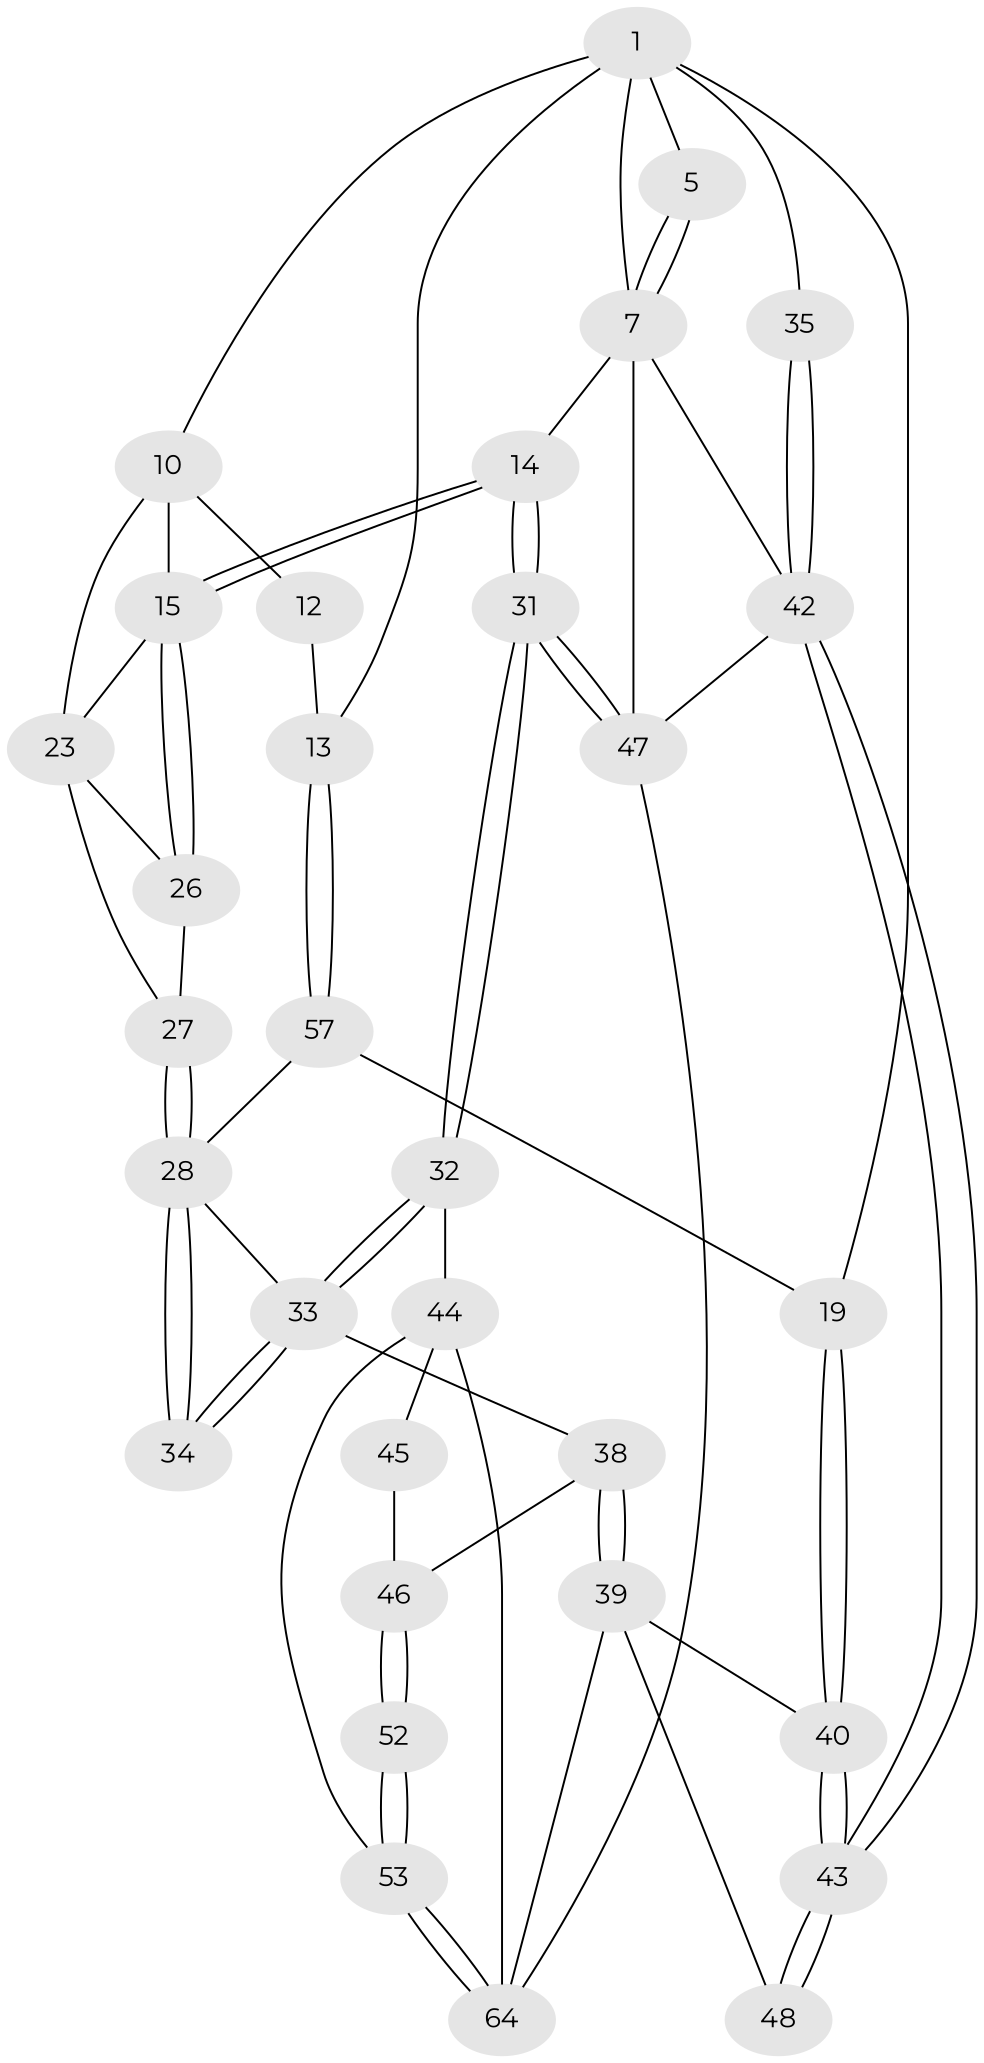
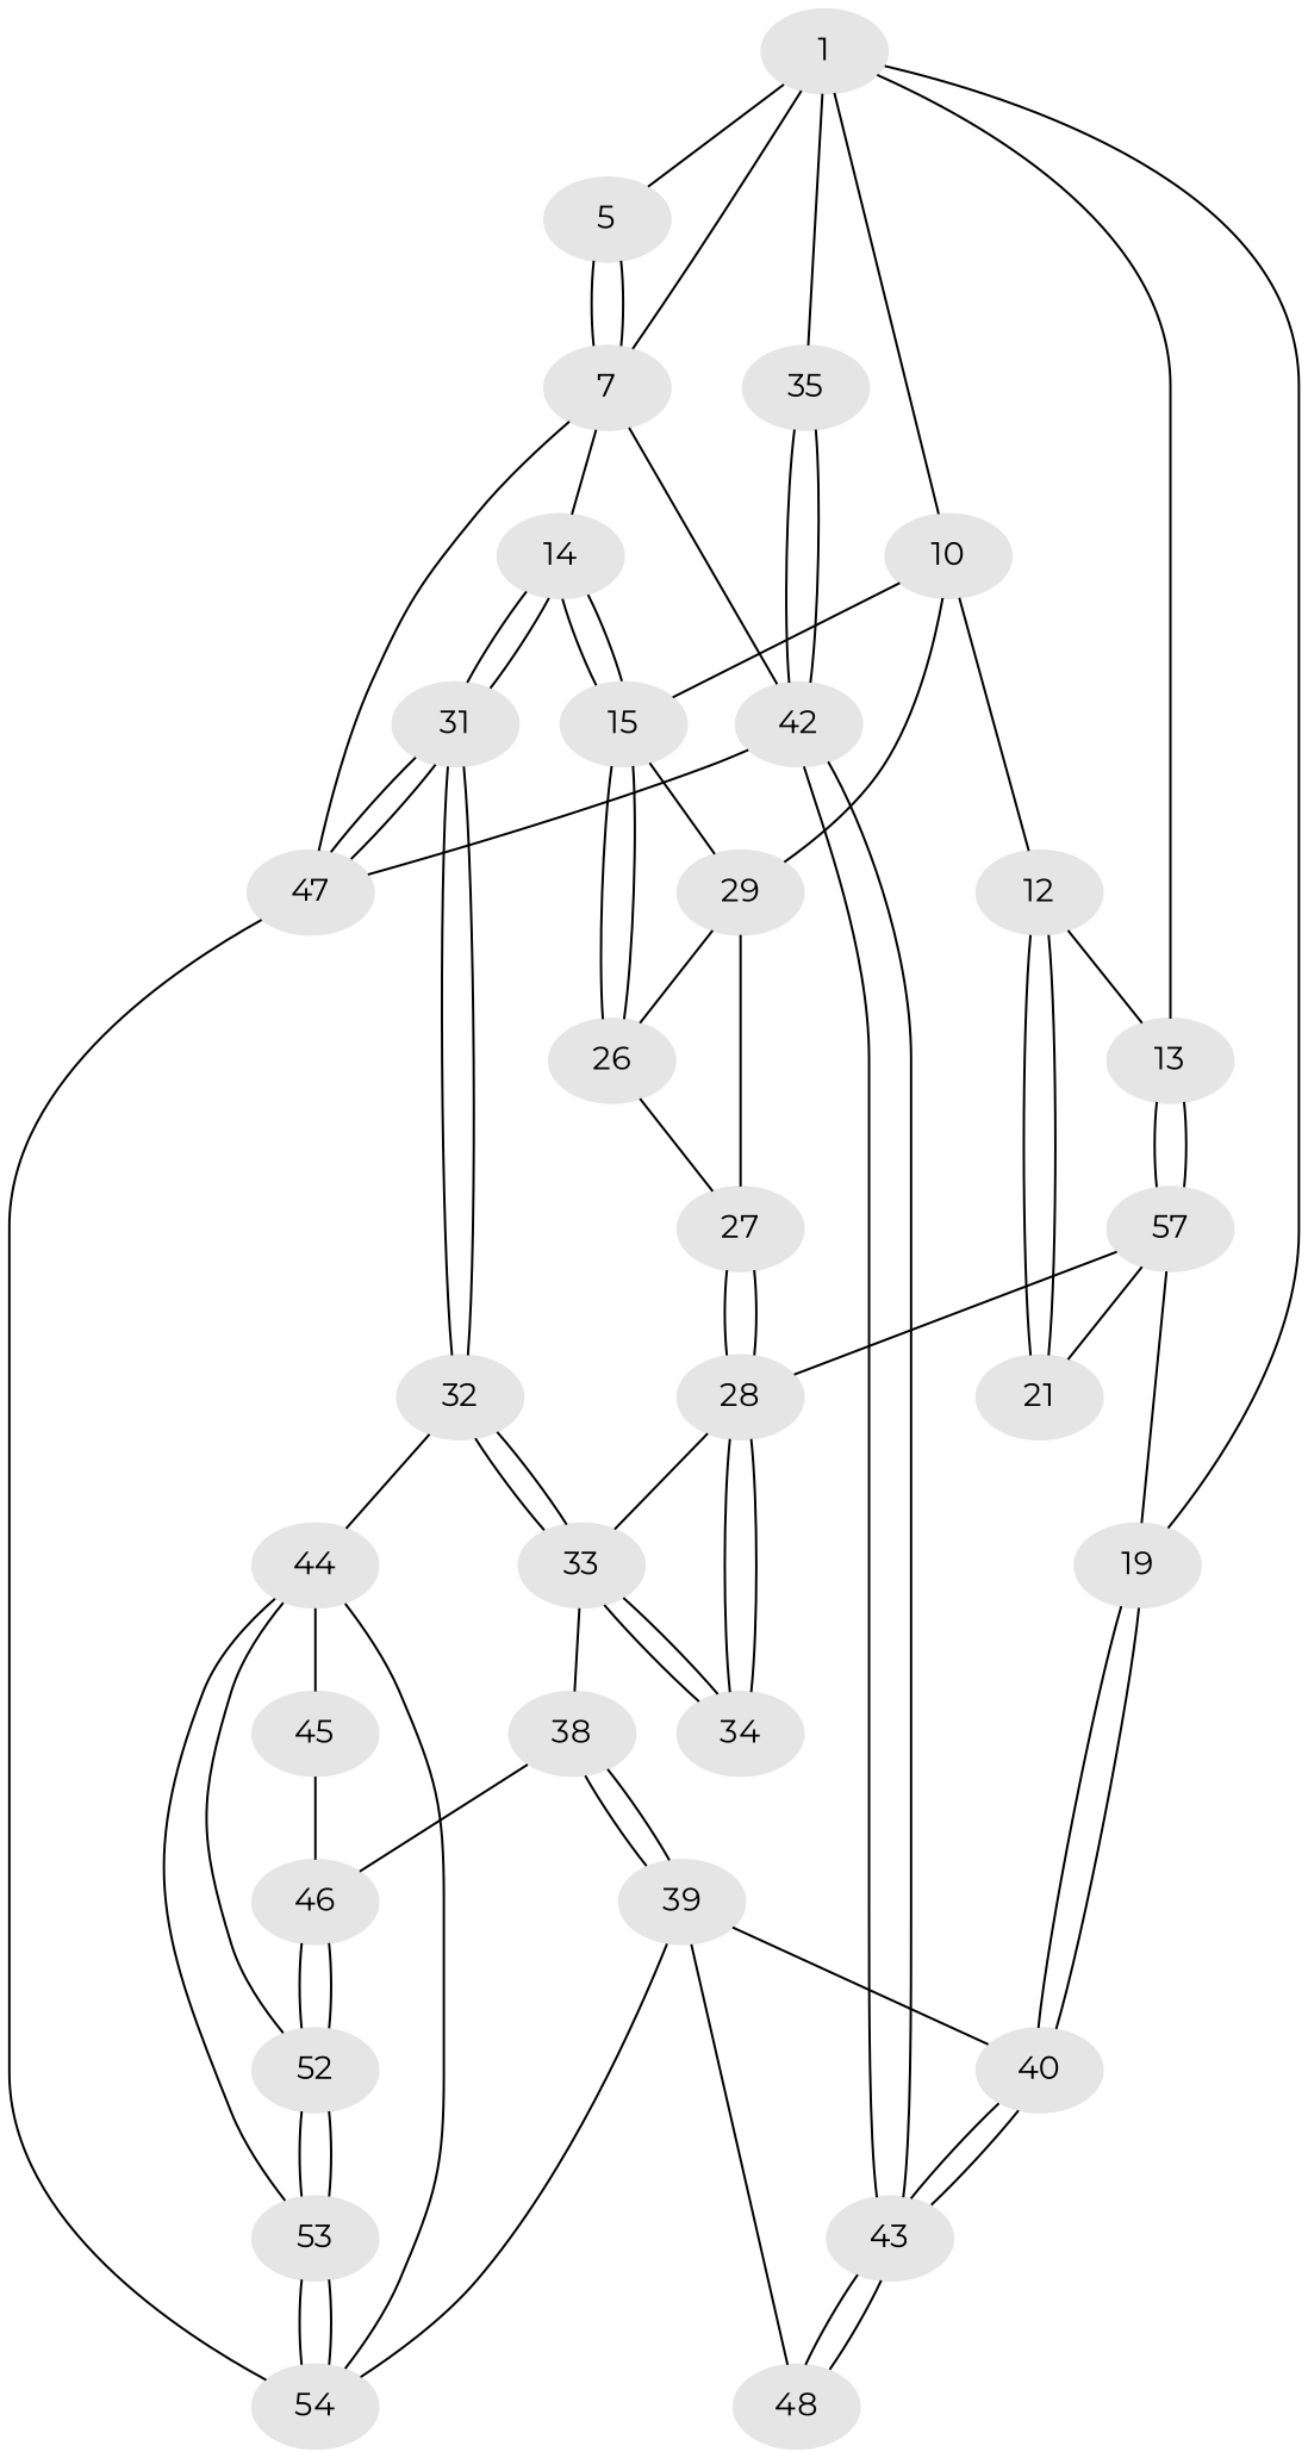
  graph {
    fontname=Montserrat
    node [color=gray90 fontname=Montserrat style=filled]
    edge [fontname=Montserrat]
    1 [super="+6+2"]
    5
    7 [super="+9"]
    10 [super="+16+11"]
    13
    19
    35
    14
    42
    47
    12
    15
-   23 [super="+25+24"]
+   23 [super="+25+24" label=29]
    n14 [label=57 super="+18+22"]
    n15 [label=40]
    31
    43
-   54 [super="+56" label=64]
+   54 [super="+56"]
+   21
    26
    27
    28 [super="+29"]
    32
    33 [super="+37"]
    34
    38
    44 [super="+49"]
    45
    52
    53
    39 [super="+40+55"]
    46
    48
    1 -- 5
    1 -- 7 [weight=2]
    1 -- 10
    1 -- 13
    1 -- 19
    1 -- 35 [weight=2]
    5 -- 7
    5 -- 7
    7 -- 14
    7 -- 42
    7 -- 47
    10 -- 12
    10 -- 15
    10 -- 23 [weight=2]
    13 -- n14
    13 -- n14
    19 -- n15
    19 -- n15
    35 -- 42
    35 -- 42
    14 -- 15
    14 -- 15
    14 -- 31
    14 -- 31
    42 -- 47
    42 -- 43
    42 -- 43
    47 -- 54
    12 -- 13
+   12 -- 21
+   12 -- 21
    15 -- 23
    15 -- 26
    15 -- 26
    23 -- 26
    23 -- 27
    n14 -- 19
+   n14 -- 21
    n14 -- 28 [weight=2]
    n15 -- 43
    n15 -- 43
    31 -- 47
    31 -- 47
    31 -- 32
    31 -- 32
    43 -- 48
    43 -- 48
    26 -- 27
    27 -- 28
    27 -- 28
    28 -- 33
    28 -- 34 [weight=2]
    28 -- 34
    32 -- 33
    32 -- 33
    32 -- 44
    33 -- 34
    33 -- 34
    33 -- 38
    38 -- 39
    38 -- 39
    38 -- 46
    44 -- 54
    44 -- 45 [weight=2]
+   44 -- 52
    44 -- 53
    45 -- 46
    52 -- 53
    52 -- 53
    53 -- 54
    53 -- 54
    39 -- n15
    39 -- 54
    39 -- 48 [weight=2]
    46 -- 52
    46 -- 52
  }
